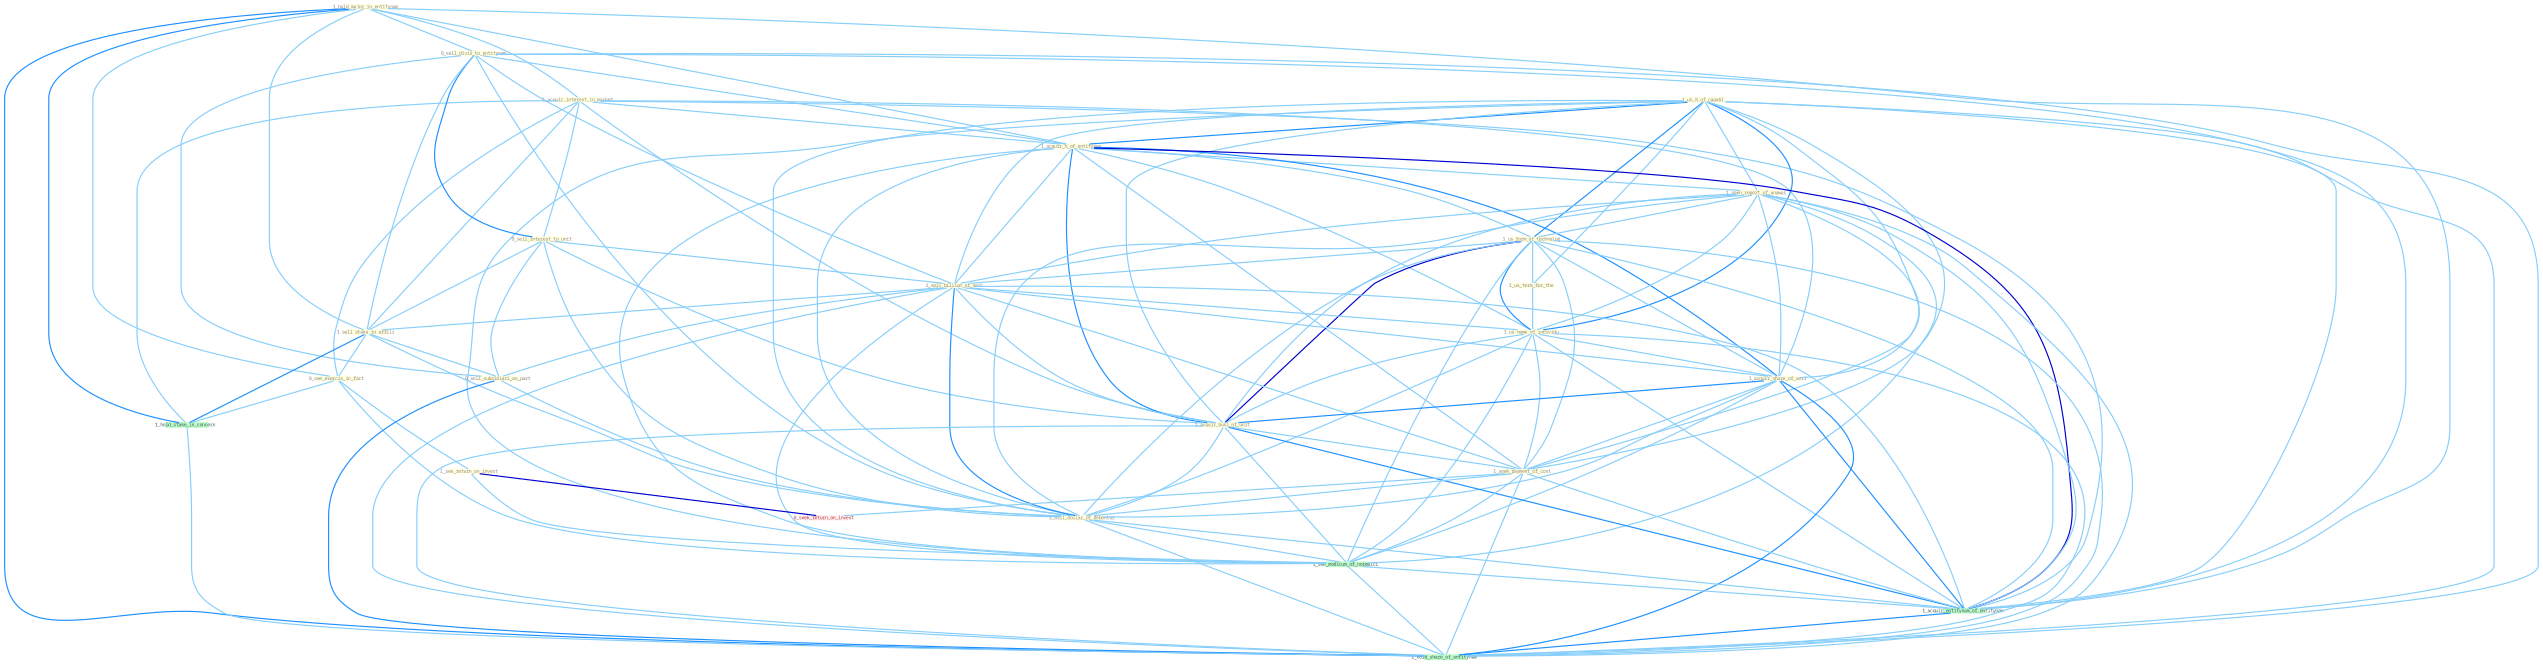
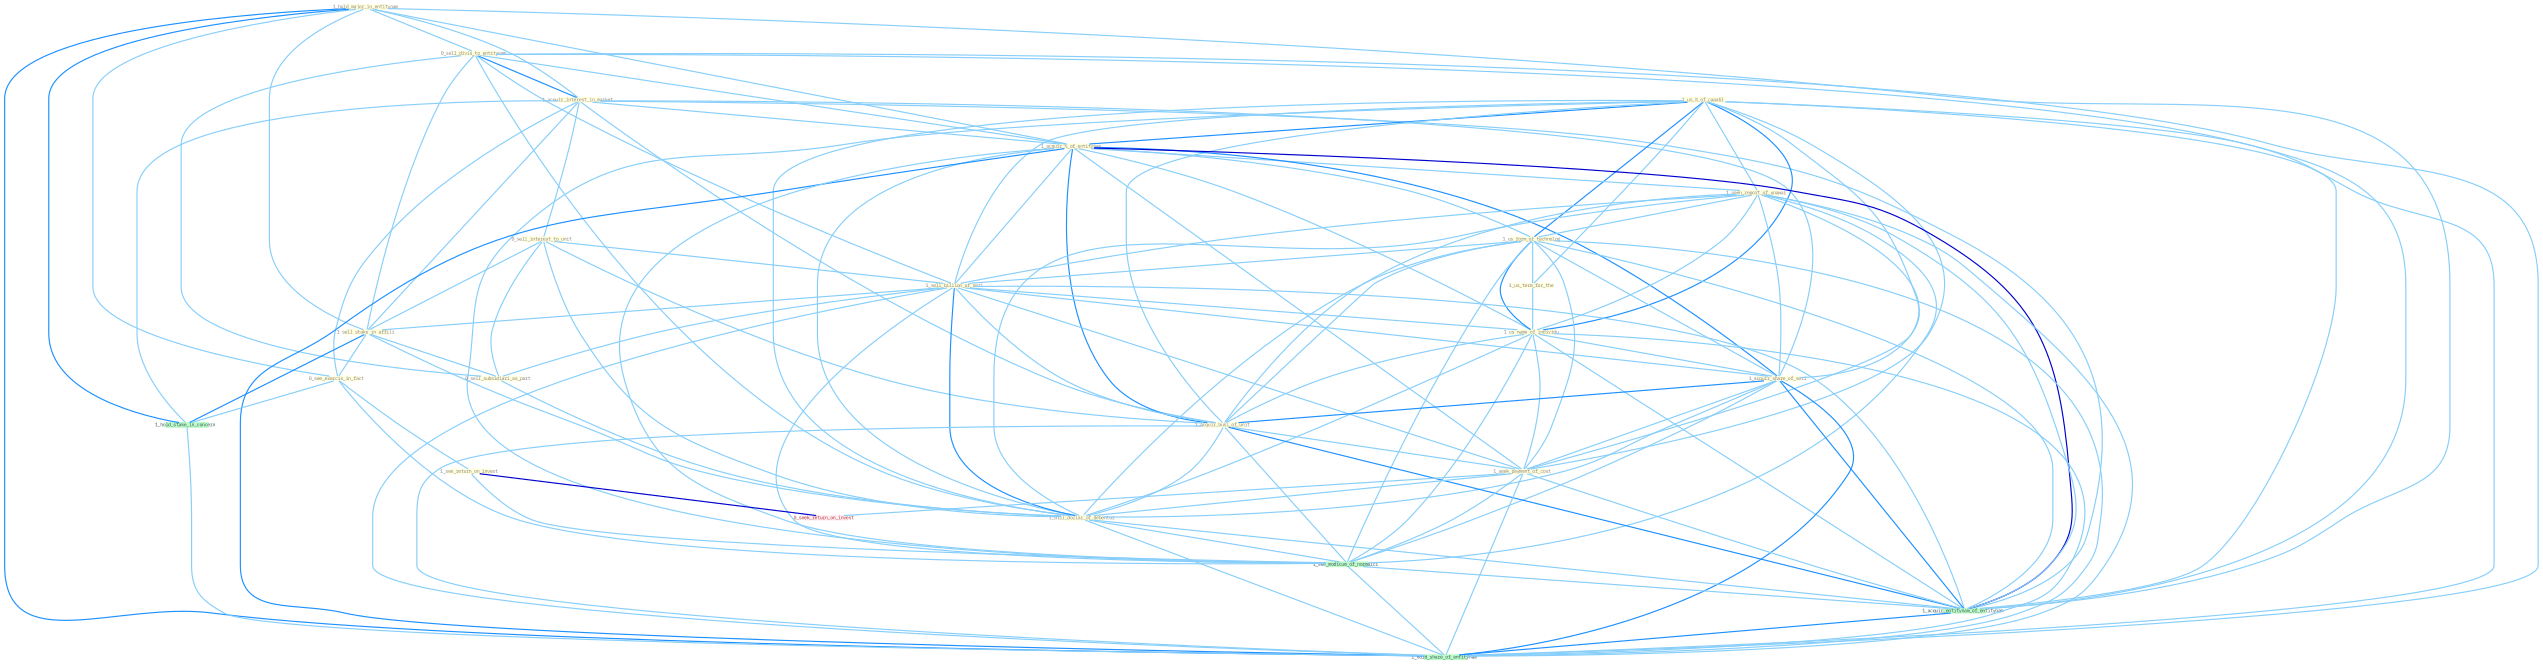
  graph {
    fontname="IBM Plex Mono"
    node [color="#ffffe0" fixedsize=true fontcolor="#8b7d6b" fontname="IBM Plex Mono" fontsize=4 shape=polygon style=filled]
    edge [color="#87cefa" fontname="IBM Plex Mono" w=1]
    "1_hold_major_in_entitynam " [height=.06 width=.5]
    "1_acquir_interest_in_market " [height=.06 width=.5]
    "1_us_%_of_capabl " [height=.06 width=.5]
    "0_sell_divis_to_entitynam " [height=.06 width=.5]
    "1_acquir_%_of_entitynam " [height=.06 width=.5]
    "1_seen_report_of_unawar " [height=.06 width=.5]
    "1_us_form_of_technolog " [height=.06 width=.5]
    "0_sell_interest_to_unit " [height=.06 width=.5]
    n9 [height=.06 label="1_sell_billion_of_seri" width=.5]
    "1_us_term_for_the " [height=.06 width=.5]
    "1_us_name_of_individu " [height=.06 width=.5]
    "1_sell_stake_in_affili " [height=.06 width=.5]
    "1_acquir_share_of_seri " [height=.06 width=.5]
    "1_acquir_busi_of_unit " [height=.06 width=.5]
    "0_see_exercis_in_fact " [height=.06 width=.5]
    "1_seek_payment_of_cost " [height=.06 width=.5]
    "0_sell_subsidiari_as_part " [height=.06 width=.5]
    "1_see_return_on_invest " [height=.06 width=.5]
    n19 [height=.06 label="1_bill_dollar_of_debentur" width=.5]
    "0_seek_return_on_invest " [color="#fff0f5" fontcolor="#b22222" height=.06 width=.5]
    "1_hold_stake_in_concern " [color="#BDFCC9" fontcolor="#2f4f4f" height=.06 width=.5]
    "1_acquir_entitynam_of_entitynam " [color="#BDFCC9" fontcolor="#2f4f4f" height=.06 width=.5]
    "1_hold_share_of_entitynam " [color="#BDFCC9" fontcolor="#2f4f4f" height=.06 width=.5]
    "1_see_modicum_of_normalci " [color="#BDFCC9" fontcolor="#2f4f4f" height=.06 width=.5]
    subgraph sub_1 {
      "1_hold_major_in_entitynam "
      "1_acquir_interest_in_market "
      "1_us_%_of_capabl "
      "0_sell_divis_to_entitynam "
      "1_acquir_%_of_entitynam "
      "1_seen_report_of_unawar "
      "1_us_form_of_technolog "
      "0_sell_interest_to_unit "
      n9
      "1_us_term_for_the "
      "1_us_name_of_individu "
      "1_sell_stake_in_affili "
      "1_acquir_share_of_seri "
      "1_acquir_busi_of_unit "
      "0_see_exercis_in_fact "
      "1_seek_payment_of_cost "
      "0_sell_subsidiari_as_part "
      "1_see_return_on_invest "
      n19
    }
    subgraph sub_2 {
      "0_seek_return_on_invest "
    }
    "1_hold_major_in_entitynam " -- "1_acquir_interest_in_market "
    "1_hold_major_in_entitynam " -- "0_sell_divis_to_entitynam "
    "1_hold_major_in_entitynam " -- "1_acquir_%_of_entitynam "
    "1_hold_major_in_entitynam " -- "1_sell_stake_in_affili "
    "1_hold_major_in_entitynam " -- "0_see_exercis_in_fact "
    "1_hold_major_in_entitynam " -- "1_hold_stake_in_concern " [color="#1e90ff" w=2]
    "1_hold_major_in_entitynam " -- "1_acquir_entitynam_of_entitynam "
    "1_hold_major_in_entitynam " -- "1_hold_share_of_entitynam " [color="#1e90ff" w=2]
    "1_acquir_interest_in_market " -- "1_acquir_%_of_entitynam "
    "1_acquir_interest_in_market " -- "0_sell_interest_to_unit "
    "1_acquir_interest_in_market " -- "1_sell_stake_in_affili "
    "1_acquir_interest_in_market " -- "1_acquir_share_of_seri "
    "1_acquir_interest_in_market " -- "1_acquir_busi_of_unit "
    "1_acquir_interest_in_market " -- "0_see_exercis_in_fact "
    "1_acquir_interest_in_market " -- "1_hold_stake_in_concern "
    "1_acquir_interest_in_market " -- "1_acquir_entitynam_of_entitynam "
    "1_us_%_of_capabl " -- "1_acquir_%_of_entitynam " [color="#1e90ff" w=2]
    "1_us_%_of_capabl " -- "1_seen_report_of_unawar "
    "1_us_%_of_capabl " -- "1_us_form_of_technolog " [color="#1e90ff" w=2]
    "1_us_%_of_capabl " -- n9
    "1_us_%_of_capabl " -- "1_us_term_for_the "
    "1_us_%_of_capabl " -- "1_us_name_of_individu " [color="#1e90ff" w=2]
    "1_us_%_of_capabl " -- "1_acquir_share_of_seri "
    "1_us_%_of_capabl " -- "1_acquir_busi_of_unit "
    "1_us_%_of_capabl " -- "1_seek_payment_of_cost "
    "1_us_%_of_capabl " -- n19
    "1_us_%_of_capabl " -- "1_acquir_entitynam_of_entitynam "
    "1_us_%_of_capabl " -- "1_hold_share_of_entitynam "
    "1_us_%_of_capabl " -- "1_see_modicum_of_normalci "
    "0_sell_divis_to_entitynam " -- "1_acquir_%_of_entitynam "
-   "0_sell_divis_to_entitynam " -- "0_sell_interest_to_unit " [color="#1e90ff" w=2]
+   "0_sell_divis_to_entitynam " -- "1_acquir_interest_in_market " [color="#1e90ff" w=2]
    "0_sell_divis_to_entitynam " -- n9
    "0_sell_divis_to_entitynam " -- "1_sell_stake_in_affili "
    "0_sell_divis_to_entitynam " -- "0_sell_subsidiari_as_part "
    "0_sell_divis_to_entitynam " -- n19
    "0_sell_divis_to_entitynam " -- "1_acquir_entitynam_of_entitynam "
    "0_sell_divis_to_entitynam " -- "1_hold_share_of_entitynam "
    "1_acquir_%_of_entitynam " -- "1_seen_report_of_unawar "
    "1_acquir_%_of_entitynam " -- "1_us_form_of_technolog "
    "1_acquir_%_of_entitynam " -- n9
    "1_acquir_%_of_entitynam " -- "1_us_name_of_individu "
    "1_acquir_%_of_entitynam " -- "1_acquir_share_of_seri " [color="#1e90ff" w=2]
    "1_acquir_%_of_entitynam " -- "1_acquir_busi_of_unit " [color="#1e90ff" w=2]
    "1_acquir_%_of_entitynam " -- "1_seek_payment_of_cost "
    "1_acquir_%_of_entitynam " -- n19
    "1_acquir_%_of_entitynam " -- "1_acquir_entitynam_of_entitynam " [color="#0000cd" w=3]
-   "0_sell_subsidiari_as_part " -- "1_hold_share_of_entitynam " [color="#1e90ff" w=2]
+   "1_acquir_%_of_entitynam " -- "1_hold_share_of_entitynam " [color="#1e90ff" w=2]
    "1_acquir_%_of_entitynam " -- "1_see_modicum_of_normalci "
    "1_seen_report_of_unawar " -- "1_us_form_of_technolog "
    "1_seen_report_of_unawar " -- n9
    "1_seen_report_of_unawar " -- "1_us_name_of_individu "
    "1_seen_report_of_unawar " -- "1_acquir_share_of_seri "
    "1_seen_report_of_unawar " -- "1_acquir_busi_of_unit "
    "1_seen_report_of_unawar " -- "1_seek_payment_of_cost "
    "1_seen_report_of_unawar " -- n19
    "1_seen_report_of_unawar " -- "1_acquir_entitynam_of_entitynam "
    "1_seen_report_of_unawar " -- "1_hold_share_of_entitynam "
    "1_seen_report_of_unawar " -- "1_see_modicum_of_normalci "
    "1_us_form_of_technolog " -- n9
    "1_us_form_of_technolog " -- "1_us_term_for_the "
    "1_us_form_of_technolog " -- "1_us_name_of_individu " [color="#1e90ff" w=2]
    "1_us_form_of_technolog " -- "1_acquir_share_of_seri "
-   "1_us_form_of_technolog " -- "1_acquir_busi_of_unit " [color="#0000cd"]
+   "1_us_form_of_technolog " -- "1_acquir_busi_of_unit "
    "1_us_form_of_technolog " -- "1_seek_payment_of_cost "
    "1_us_form_of_technolog " -- n19
    "1_us_form_of_technolog " -- "1_acquir_entitynam_of_entitynam "
    "1_us_form_of_technolog " -- "1_hold_share_of_entitynam "
    "1_us_form_of_technolog " -- "1_see_modicum_of_normalci "
    "0_sell_interest_to_unit " -- n9
    "0_sell_interest_to_unit " -- "1_sell_stake_in_affili "
    "0_sell_interest_to_unit " -- "1_acquir_busi_of_unit "
    "0_sell_interest_to_unit " -- "0_sell_subsidiari_as_part "
    "0_sell_interest_to_unit " -- n19
    n9 -- "1_us_name_of_individu "
    n9 -- "1_sell_stake_in_affili "
    n9 -- "1_acquir_share_of_seri "
    n9 -- "1_acquir_busi_of_unit "
    n9 -- "1_seek_payment_of_cost "
    n9 -- "0_sell_subsidiari_as_part "
    n9 -- n19 [color="#1e90ff" w=2]
    n9 -- "1_acquir_entitynam_of_entitynam "
    n9 -- "1_hold_share_of_entitynam "
    n9 -- "1_see_modicum_of_normalci "
    "1_us_term_for_the " -- "1_us_name_of_individu "
    "1_us_name_of_individu " -- "1_acquir_share_of_seri "
    "1_us_name_of_individu " -- "1_acquir_busi_of_unit "
    "1_us_name_of_individu " -- "1_seek_payment_of_cost "
    "1_us_name_of_individu " -- n19
    "1_us_name_of_individu " -- "1_acquir_entitynam_of_entitynam "
    "1_us_name_of_individu " -- "1_hold_share_of_entitynam "
    "1_us_name_of_individu " -- "1_see_modicum_of_normalci "
    "1_sell_stake_in_affili " -- "0_see_exercis_in_fact "
    "1_sell_stake_in_affili " -- "0_sell_subsidiari_as_part "
    "1_sell_stake_in_affili " -- n19
    "1_sell_stake_in_affili " -- "1_hold_stake_in_concern " [color="#1e90ff" w=2]
    "1_acquir_share_of_seri " -- "1_acquir_busi_of_unit " [color="#1e90ff" w=2]
    "1_acquir_share_of_seri " -- "1_seek_payment_of_cost "
    "1_acquir_share_of_seri " -- n19
    "1_acquir_share_of_seri " -- "1_acquir_entitynam_of_entitynam " [color="#1e90ff" w=2]
    "1_acquir_share_of_seri " -- "1_hold_share_of_entitynam " [color="#1e90ff" w=2]
    "1_acquir_share_of_seri " -- "1_see_modicum_of_normalci "
    "1_acquir_busi_of_unit " -- "1_seek_payment_of_cost "
    "1_acquir_busi_of_unit " -- n19
    "1_acquir_busi_of_unit " -- "1_acquir_entitynam_of_entitynam " [color="#1e90ff" w=2]
    "1_acquir_busi_of_unit " -- "1_hold_share_of_entitynam "
    "1_acquir_busi_of_unit " -- "1_see_modicum_of_normalci "
    "0_see_exercis_in_fact " -- "1_see_return_on_invest "
    "0_see_exercis_in_fact " -- "1_hold_stake_in_concern "
    "0_see_exercis_in_fact " -- "1_see_modicum_of_normalci "
    "1_seek_payment_of_cost " -- n19
    "1_seek_payment_of_cost " -- "0_seek_return_on_invest "
    "1_seek_payment_of_cost " -- "1_acquir_entitynam_of_entitynam "
    "1_seek_payment_of_cost " -- "1_hold_share_of_entitynam "
    "1_seek_payment_of_cost " -- "1_see_modicum_of_normalci "
    "0_sell_subsidiari_as_part " -- n19
    "1_see_return_on_invest " -- "0_seek_return_on_invest " [color="#0000cd" w=3]
    "1_see_return_on_invest " -- "1_see_modicum_of_normalci "
    n19 -- "1_acquir_entitynam_of_entitynam "
    n19 -- "1_hold_share_of_entitynam "
    n19 -- "1_see_modicum_of_normalci "
    "1_hold_stake_in_concern " -- "1_hold_share_of_entitynam "
    "1_acquir_entitynam_of_entitynam " -- "1_hold_share_of_entitynam " [color="#1e90ff" w=2]
    "1_see_modicum_of_normalci " -- "1_acquir_entitynam_of_entitynam "
    "1_see_modicum_of_normalci " -- "1_hold_share_of_entitynam "
  }
